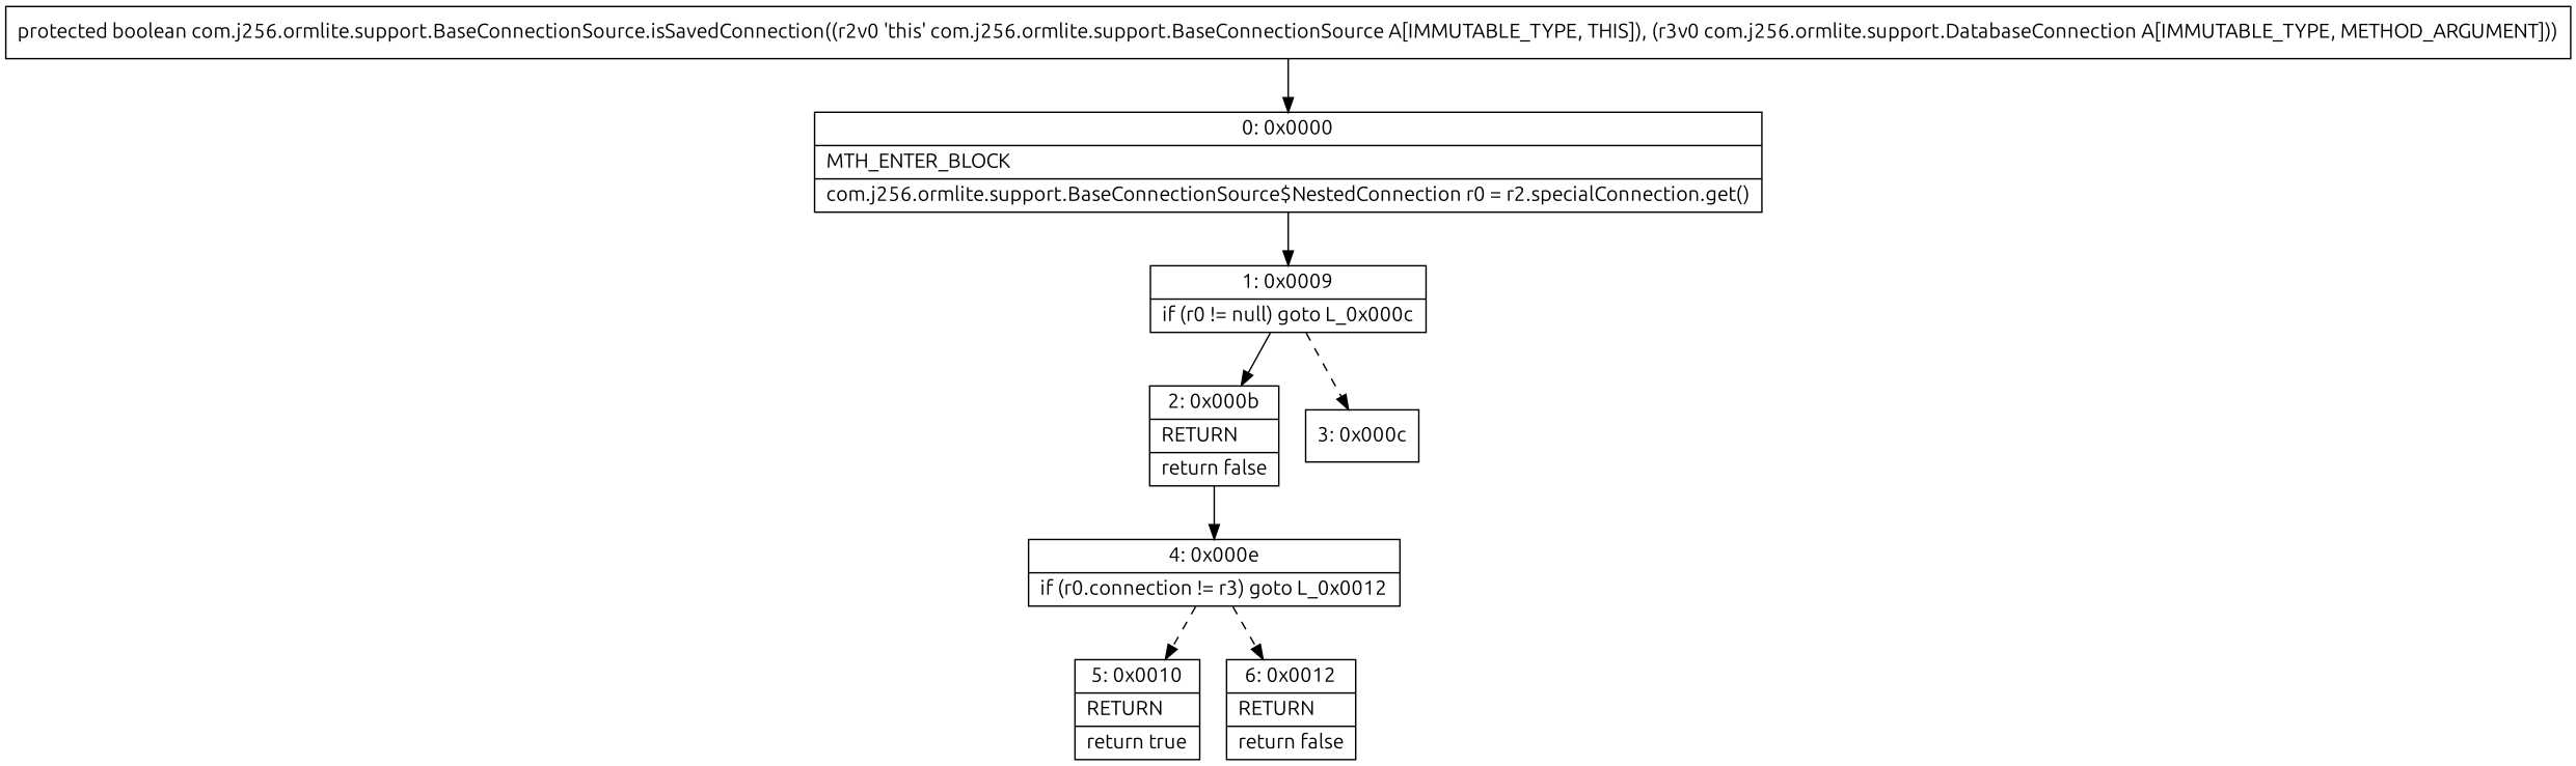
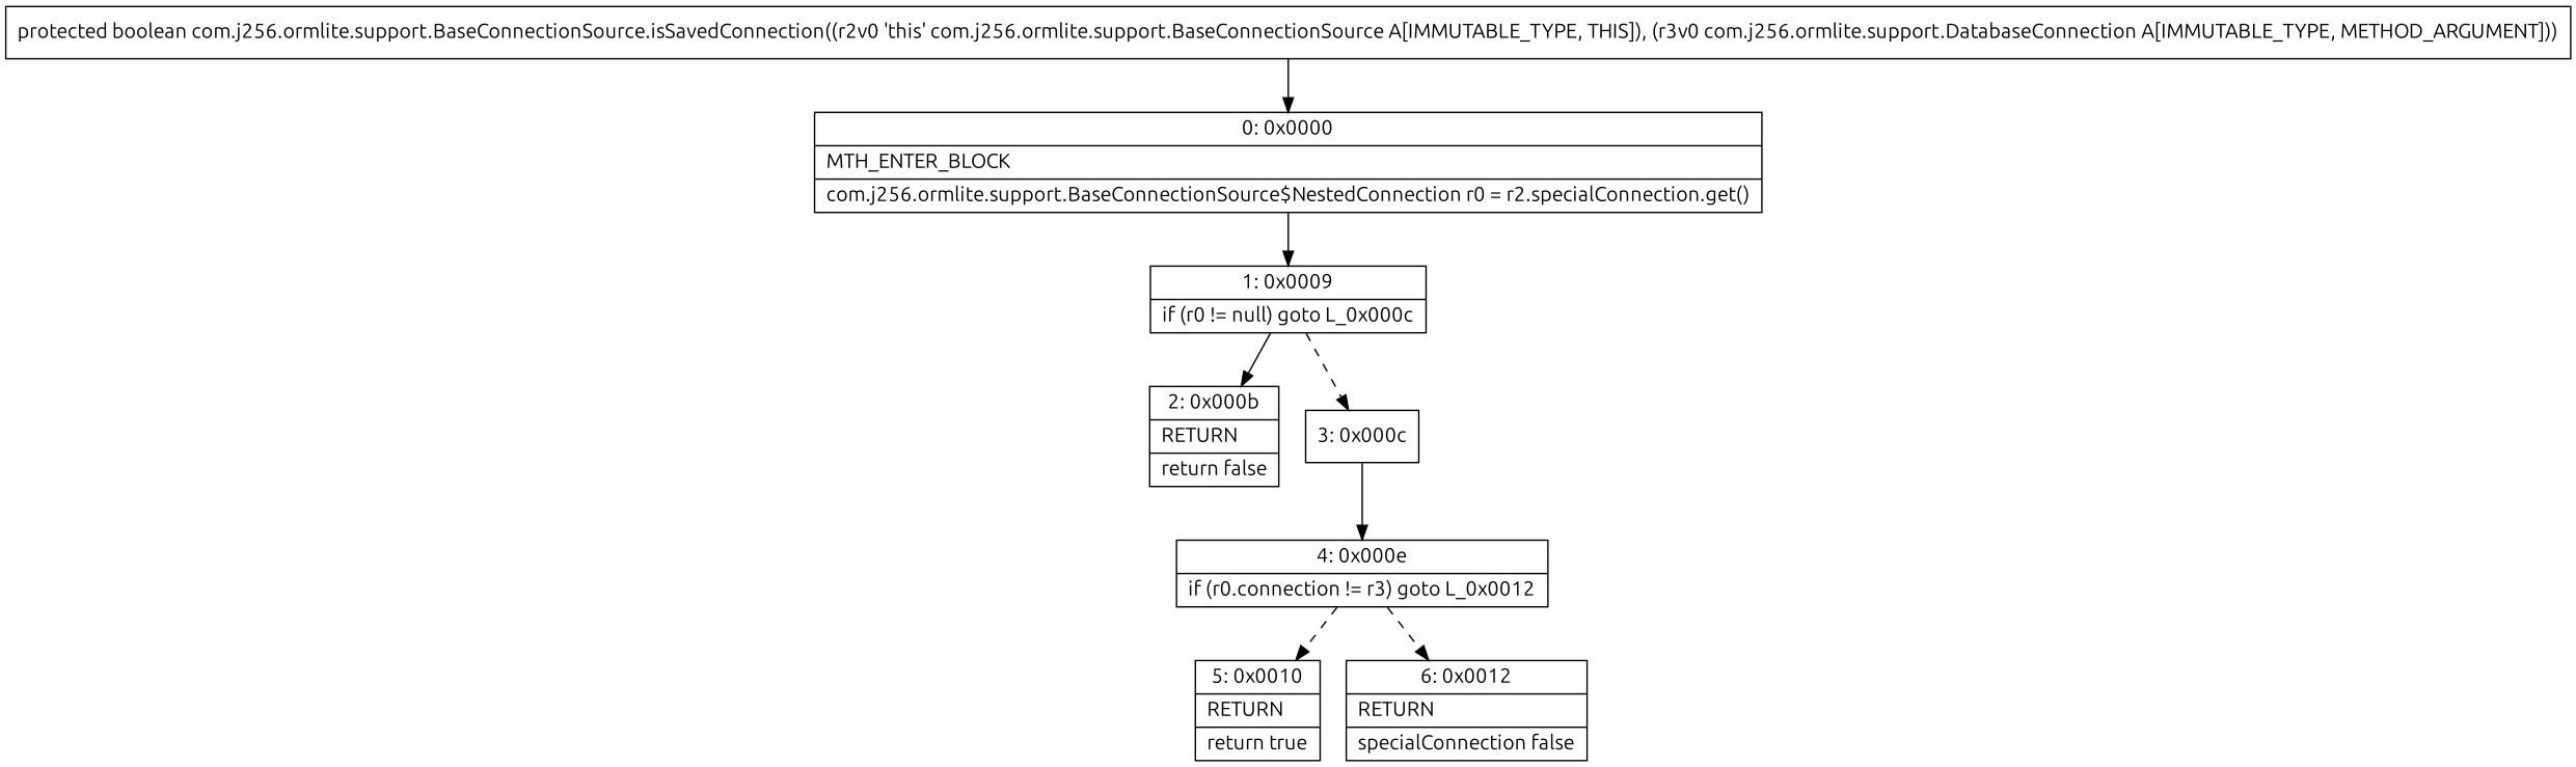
  digraph {
    fontname=Ubuntu
    node [fontname=Ubuntu shape=record]
    edge [fontname=Ubuntu]
    n1 [label="{0\:\ 0x0000|MTH_ENTER_BLOCK\l|com.j256.ormlite.support.BaseConnectionSource$NestedConnection r0 = r2.specialConnection.get()\l}"]
    n2 [label="{1\:\ 0x0009|if (r0 != null) goto L_0x000c\l}"]
    n3 [label="{2\:\ 0x000b|RETURN\l|return false\l}"]
    n4 [label="{3\:\ 0x000c}"]
    n5 [label="{4\:\ 0x000e|if (r0.connection != r3) goto L_0x0012\l}"]
    n6 [label="{5\:\ 0x0010|RETURN\l|return true\l}"]
-   n7 [label="{6\:\ 0x0012|RETURN\l|return false\l}"]
+   n7 [label="{6\:\ 0x0012|RETURN\l|specialConnection false\l}"]
    n8 [label="{protected boolean com.j256.ormlite.support.BaseConnectionSource.isSavedConnection((r2v0 'this' com.j256.ormlite.support.BaseConnectionSource A[IMMUTABLE_TYPE, THIS]), (r3v0 com.j256.ormlite.support.DatabaseConnection A[IMMUTABLE_TYPE, METHOD_ARGUMENT])) }"]
    n1 -> n2
    n2 -> n3 [style=solid]
    n2 -> n4 [style=dashed]
-   n3 -> n5
+   n4 -> n5
    n5 -> n6 [style=dashed]
    n5 -> n7 [style=dashed]
    n8 -> n1
  }
